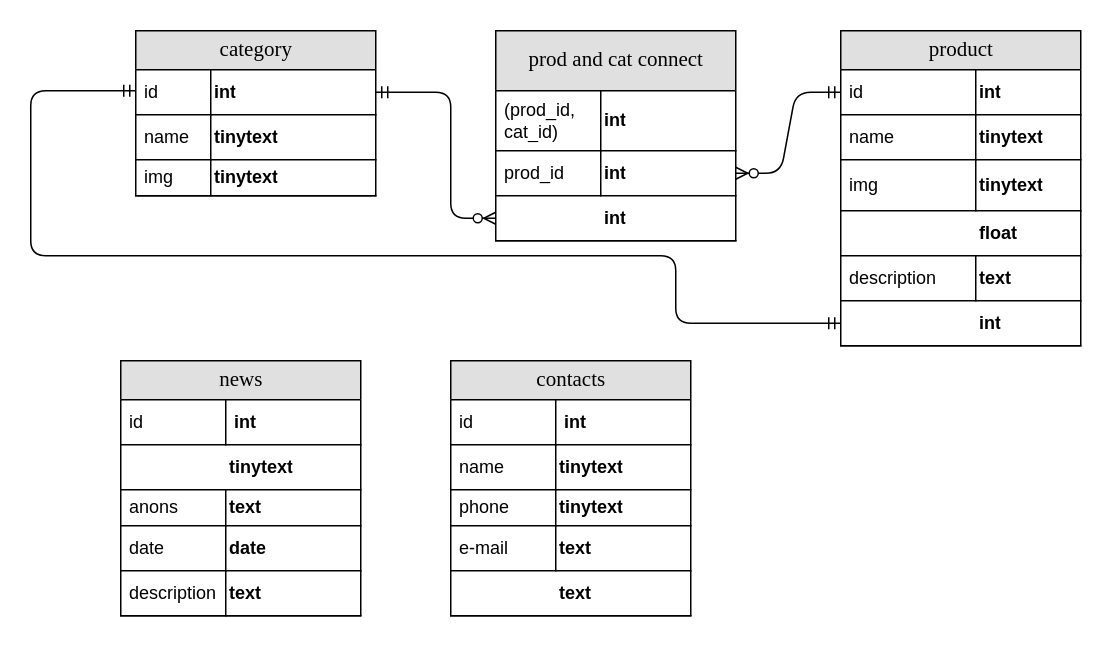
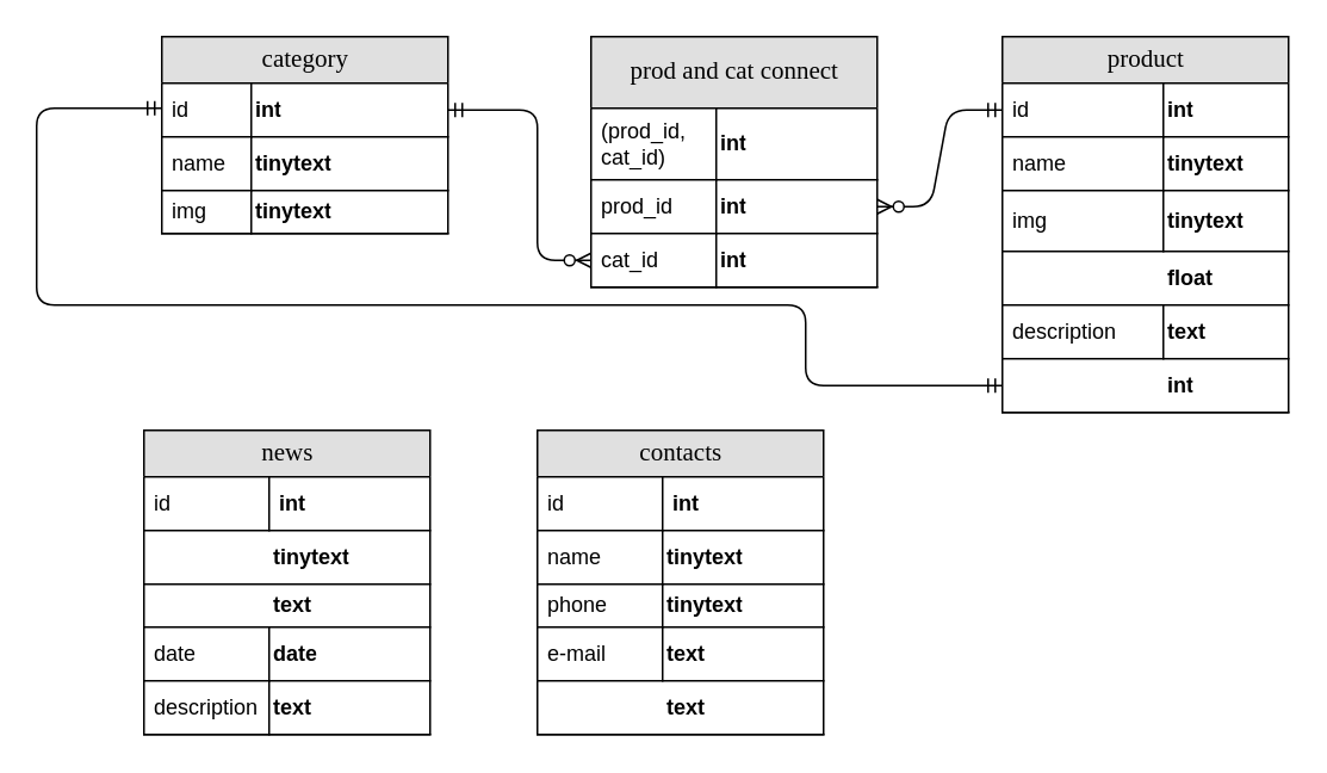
  <mxCell id="0" />
  <mxCell id="1" parent="0" />
  <mxCell id="2" value="" style="edgeStyle=orthogonalEdgeStyle;html=1;endArrow=ERmandOne;startArrow=ERzeroToMany;labelBackgroundColor=none;fontFamily=Verdana;fontSize=14;entryX=1;entryY=0.5;entryDx=0;entryDy=0;exitX=0;exitY=0.5;exitDx=0;exitDy=0;endFill=0;startFill=1;" parent="1" source="16" target="5" edge="1"><mxGeometry width="100" height="100" relative="1" as="geometry"><mxPoint x="300" y="160" as="sourcePoint" /><mxPoint x="420" y="101" as="targetPoint" /><Array as="points"><mxPoint x="300" y="145" /><mxPoint x="300" y="61" /></Array></mxGeometry></mxCell>
  <mxCell id="3" value="" style="edgeStyle=entityRelationEdgeStyle;html=1;endArrow=ERmandOne;startArrow=ERzeroToMany;labelBackgroundColor=none;fontFamily=Verdana;fontSize=14;exitX=1;exitY=0.5;entryX=0;entryY=0.5;exitDx=0;exitDy=0;startFill=1;endFill=0;entryDx=0;entryDy=0;" parent="1" source="14" target="19" edge="1"><mxGeometry width="100" height="100" relative="1" as="geometry"><mxPoint x="420" y="511" as="sourcePoint" /><mxPoint x="560" y="119" as="targetPoint" /></mxGeometry></mxCell>
  <mxCell id="4" value="category" style="swimlane;html=1;fontStyle=0;childLayout=stackLayout;horizontal=1;startSize=26;fillColor=#e0e0e0;horizontalStack=0;resizeParent=1;resizeLast=0;collapsible=1;marginBottom=0;swimlaneFillColor=#ffffff;align=center;rounded=0;shadow=0;comic=0;labelBackgroundColor=none;strokeWidth=1;fontFamily=Verdana;fontSize=14" parent="1" vertex="1"><mxGeometry x="90" y="20" width="160" height="110" as="geometry" /></mxCell>
  <mxCell id="5" value="&amp;nbsp; &amp;nbsp; &amp;nbsp;int" style="shape=partialRectangle;top=0;left=0;right=0;bottom=1;html=1;align=left;verticalAlign=middle;fillColor=none;spacingLeft=34;spacingRight=4;whiteSpace=wrap;overflow=hidden;rotatable=0;points=[[0,0.5],[1,0.5]];portConstraint=eastwest;dropTarget=0;fontStyle=1;" parent="4" vertex="1"><mxGeometry y="26" width="160" height="30" as="geometry" /></mxCell>
  <mxCell id="6" value="id" style="shape=partialRectangle;top=0;left=0;bottom=0;html=1;fillColor=none;align=left;verticalAlign=middle;spacingLeft=4;spacingRight=4;whiteSpace=wrap;overflow=hidden;rotatable=0;points=[];portConstraint=eastwest;part=1;" parent="5" vertex="1" connectable="0"><mxGeometry width="50" height="30" as="geometry" /></mxCell>
  <mxCell id="7" value="&amp;nbsp; &amp;nbsp; &amp;nbsp;tinytext" style="shape=partialRectangle;top=0;left=0;right=0;bottom=1;html=1;align=left;verticalAlign=middle;fillColor=none;spacingLeft=34;spacingRight=4;whiteSpace=wrap;overflow=hidden;rotatable=0;points=[[0,0.5],[1,0.5]];portConstraint=eastwest;dropTarget=0;fontStyle=1;" parent="4" vertex="1"><mxGeometry y="56" width="160" height="30" as="geometry" /></mxCell>
  <mxCell id="8" value="name" style="shape=partialRectangle;top=0;left=0;bottom=0;html=1;fillColor=none;align=left;verticalAlign=middle;spacingLeft=4;spacingRight=4;whiteSpace=wrap;overflow=hidden;rotatable=0;points=[];portConstraint=eastwest;part=1;" parent="7" vertex="1" connectable="0"><mxGeometry width="50" height="30" as="geometry" /></mxCell>
  <mxCell id="9" value="&amp;nbsp; &amp;nbsp; &amp;nbsp;tinytext" style="shape=partialRectangle;top=0;left=0;right=0;bottom=1;html=1;align=left;verticalAlign=middle;fillColor=none;spacingLeft=34;spacingRight=4;whiteSpace=wrap;overflow=hidden;rotatable=0;points=[[0,0.5],[1,0.5]];portConstraint=eastwest;dropTarget=0;fontStyle=1;" parent="4" vertex="1"><mxGeometry y="86" width="160" height="24" as="geometry" /></mxCell>
  <mxCell id="10" value="img" style="shape=partialRectangle;top=0;left=0;bottom=0;html=1;fillColor=none;align=left;verticalAlign=middle;spacingLeft=4;spacingRight=4;whiteSpace=wrap;overflow=hidden;rotatable=0;points=[];portConstraint=eastwest;part=1;" parent="9" vertex="1" connectable="0"><mxGeometry width="50" height="24" as="geometry" /></mxCell>
  <mxCell id="11" value="prod and cat connect" style="swimlane;html=1;fontStyle=0;childLayout=stackLayout;horizontal=1;startSize=40;fillColor=#e0e0e0;horizontalStack=0;resizeParent=1;resizeLast=0;collapsible=1;marginBottom=0;swimlaneFillColor=#ffffff;align=center;rounded=0;shadow=0;comic=0;labelBackgroundColor=none;strokeWidth=1;fontFamily=Verdana;fontSize=14;swimlaneLine=1;" parent="1" vertex="1"><mxGeometry x="330" y="20" width="160" height="140" as="geometry" /></mxCell>
  <mxCell id="12" value="&amp;nbsp; &amp;nbsp; &amp;nbsp; &amp;nbsp; &amp;nbsp; &amp;nbsp;int" style="shape=partialRectangle;top=0;left=0;right=0;bottom=1;html=1;align=left;verticalAlign=middle;fillColor=none;spacingLeft=34;spacingRight=4;whiteSpace=wrap;overflow=hidden;rotatable=0;points=[[0,0.5],[1,0.5]];portConstraint=eastwest;dropTarget=0;fontStyle=1;" parent="11" vertex="1"><mxGeometry y="40" width="160" height="40" as="geometry" /></mxCell>
  <mxCell id="13" value="(prod_id, cat_id)" style="shape=partialRectangle;top=0;left=0;bottom=0;html=1;fillColor=none;align=left;verticalAlign=middle;spacingLeft=4;spacingRight=4;whiteSpace=wrap;overflow=hidden;rotatable=0;points=[];portConstraint=eastwest;part=1;" parent="12" vertex="1" connectable="0"><mxGeometry width="70" height="40" as="geometry" /></mxCell>
  <mxCell id="14" value="&amp;nbsp; &amp;nbsp; &amp;nbsp; &amp;nbsp; &amp;nbsp; &amp;nbsp;int" style="shape=partialRectangle;top=0;left=0;right=0;bottom=1;html=1;align=left;verticalAlign=middle;fillColor=none;spacingLeft=34;spacingRight=4;whiteSpace=wrap;overflow=hidden;rotatable=0;points=[[0,0.5],[1,0.5]];portConstraint=eastwest;dropTarget=0;fontStyle=1;" parent="11" vertex="1"><mxGeometry y="80" width="160" height="30" as="geometry" /></mxCell>
  <mxCell id="15" value="prod_id" style="shape=partialRectangle;top=0;left=0;bottom=0;html=1;fillColor=none;align=left;verticalAlign=middle;spacingLeft=4;spacingRight=4;whiteSpace=wrap;overflow=hidden;rotatable=0;points=[];portConstraint=eastwest;part=1;" parent="14" vertex="1" connectable="0"><mxGeometry width="70" height="30" as="geometry" /></mxCell>
  <mxCell id="16" value="&amp;nbsp; &amp;nbsp; &amp;nbsp; &amp;nbsp; &amp;nbsp; &amp;nbsp;int" style="shape=partialRectangle;top=0;left=0;right=0;bottom=1;html=1;align=left;verticalAlign=middle;fillColor=none;spacingLeft=34;spacingRight=4;whiteSpace=wrap;overflow=hidden;rotatable=0;points=[[0,0.5],[1,0.5]];portConstraint=eastwest;dropTarget=0;fontStyle=1;" parent="11" vertex="1"><mxGeometry y="110" width="160" height="30" as="geometry" /></mxCell>
+ <mxCell id="17" value="cat_id" style="shape=partialRectangle;top=0;left=0;bottom=0;html=1;fillColor=none;align=left;verticalAlign=middle;spacingLeft=4;spacingRight=4;whiteSpace=wrap;overflow=hidden;rotatable=0;points=[];portConstraint=eastwest;part=1;" parent="16" vertex="1" connectable="0"><mxGeometry width="70" height="30" as="geometry" /></mxCell>
  <mxCell id="18" value="product" style="swimlane;html=1;fontStyle=0;childLayout=stackLayout;horizontal=1;startSize=26;fillColor=#e0e0e0;horizontalStack=0;resizeParent=1;resizeLast=0;collapsible=1;marginBottom=0;swimlaneFillColor=#ffffff;align=center;rounded=0;shadow=0;comic=0;labelBackgroundColor=none;strokeWidth=1;fontFamily=Verdana;fontSize=14" parent="1" vertex="1"><mxGeometry x="560" y="20" width="160" height="210" as="geometry" /></mxCell>
  <mxCell id="19" value="&amp;nbsp; &amp;nbsp; &amp;nbsp; &amp;nbsp; &amp;nbsp; &amp;nbsp; &amp;nbsp; &amp;nbsp; &amp;nbsp;int" style="shape=partialRectangle;top=0;left=0;right=0;bottom=1;html=1;align=left;verticalAlign=middle;fillColor=none;spacingLeft=34;spacingRight=4;whiteSpace=wrap;overflow=hidden;rotatable=0;points=[[0,0.5],[1,0.5]];portConstraint=eastwest;dropTarget=0;fontStyle=1;" parent="18" vertex="1"><mxGeometry y="26" width="160" height="30" as="geometry" /></mxCell>
  <mxCell id="20" value="id" style="shape=partialRectangle;top=0;left=0;bottom=0;html=1;fillColor=none;align=left;verticalAlign=middle;spacingLeft=4;spacingRight=4;whiteSpace=wrap;overflow=hidden;rotatable=0;points=[];portConstraint=eastwest;part=1;" parent="19" vertex="1" connectable="0"><mxGeometry width="90" height="30" as="geometry" /></mxCell>
  <mxCell id="21" value="&amp;nbsp; &amp;nbsp; &amp;nbsp; &amp;nbsp; &amp;nbsp; &amp;nbsp; &amp;nbsp; &amp;nbsp; &amp;nbsp;tinytext" style="shape=partialRectangle;top=0;left=0;right=0;bottom=1;html=1;align=left;verticalAlign=middle;fillColor=none;spacingLeft=34;spacingRight=4;whiteSpace=wrap;overflow=hidden;rotatable=0;points=[[0,0.5],[1,0.5]];portConstraint=eastwest;dropTarget=0;fontStyle=1;" parent="18" vertex="1"><mxGeometry y="56" width="160" height="30" as="geometry" /></mxCell>
  <mxCell id="22" value="name" style="shape=partialRectangle;top=0;left=0;bottom=0;html=1;fillColor=none;align=left;verticalAlign=middle;spacingLeft=4;spacingRight=4;whiteSpace=wrap;overflow=hidden;rotatable=0;points=[];portConstraint=eastwest;part=1;" parent="21" vertex="1" connectable="0"><mxGeometry width="90" height="30" as="geometry" /></mxCell>
  <mxCell id="23" value="&amp;nbsp; &amp;nbsp; &amp;nbsp; &amp;nbsp; &amp;nbsp; &amp;nbsp; &amp;nbsp; &amp;nbsp; &amp;nbsp;tinytext" style="shape=partialRectangle;top=0;left=0;right=0;bottom=1;html=1;align=left;verticalAlign=middle;fillColor=none;spacingLeft=34;spacingRight=4;whiteSpace=wrap;overflow=hidden;rotatable=0;points=[[0,0.5],[1,0.5]];portConstraint=eastwest;dropTarget=0;fontStyle=1;" parent="18" vertex="1"><mxGeometry y="86" width="160" height="34" as="geometry" /></mxCell>
  <mxCell id="24" value="img" style="shape=partialRectangle;top=0;left=0;bottom=0;html=1;fillColor=none;align=left;verticalAlign=middle;spacingLeft=4;spacingRight=4;whiteSpace=wrap;overflow=hidden;rotatable=0;points=[];portConstraint=eastwest;part=1;" parent="23" vertex="1" connectable="0"><mxGeometry width="90" height="34" as="geometry" /></mxCell>
  <mxCell id="25" value="&amp;nbsp; &amp;nbsp; &amp;nbsp; &amp;nbsp; &amp;nbsp; &amp;nbsp; &amp;nbsp; &amp;nbsp; &amp;nbsp;float" style="shape=partialRectangle;top=0;left=0;right=0;bottom=1;html=1;align=left;verticalAlign=middle;fillColor=none;spacingLeft=34;spacingRight=4;whiteSpace=wrap;overflow=hidden;rotatable=0;points=[[0,0.5],[1,0.5]];portConstraint=eastwest;dropTarget=0;fontStyle=1;" parent="18" vertex="1"><mxGeometry y="120" width="160" height="30" as="geometry" /></mxCell>
  <mxCell id="26" value="&amp;nbsp; &amp;nbsp; &amp;nbsp; &amp;nbsp; &amp;nbsp; &amp;nbsp; &amp;nbsp; &amp;nbsp; &amp;nbsp;text" style="shape=partialRectangle;top=0;left=0;right=0;bottom=1;html=1;align=left;verticalAlign=middle;fillColor=none;spacingLeft=34;spacingRight=4;whiteSpace=wrap;overflow=hidden;rotatable=0;points=[[0,0.5],[1,0.5]];portConstraint=eastwest;dropTarget=0;fontStyle=1;" parent="18" vertex="1"><mxGeometry y="150" width="160" height="30" as="geometry" /></mxCell>
  <mxCell id="27" value="description" style="shape=partialRectangle;top=0;left=0;bottom=0;html=1;fillColor=none;align=left;verticalAlign=middle;spacingLeft=4;spacingRight=4;whiteSpace=wrap;overflow=hidden;rotatable=0;points=[];portConstraint=eastwest;part=1;" parent="26" vertex="1" connectable="0"><mxGeometry width="90" height="30" as="geometry" /></mxCell>
  <mxCell id="28" value="&amp;nbsp; &amp;nbsp; &amp;nbsp; &amp;nbsp; &amp;nbsp; &amp;nbsp; &amp;nbsp; &amp;nbsp; &amp;nbsp;int" style="shape=partialRectangle;top=0;left=0;right=0;bottom=1;html=1;align=left;verticalAlign=middle;fillColor=none;spacingLeft=34;spacingRight=4;whiteSpace=wrap;overflow=hidden;rotatable=0;points=[[0,0.5],[1,0.5]];portConstraint=eastwest;dropTarget=0;fontStyle=1;" parent="18" vertex="1"><mxGeometry y="180" width="160" height="30" as="geometry" /></mxCell>
  <mxCell id="29" value="news" style="swimlane;html=1;fontStyle=0;childLayout=stackLayout;horizontal=1;startSize=26;fillColor=#e0e0e0;horizontalStack=0;resizeParent=1;resizeLast=0;collapsible=1;marginBottom=0;swimlaneFillColor=#ffffff;align=center;rounded=0;shadow=0;comic=0;labelBackgroundColor=none;strokeWidth=1;fontFamily=Verdana;fontSize=14" parent="1" vertex="1"><mxGeometry x="80" y="240" width="160" height="170" as="geometry" /></mxCell>
  <mxCell id="30" value="&amp;nbsp; &amp;nbsp; &amp;nbsp; &amp;nbsp; &amp;nbsp; &amp;nbsp; int" style="shape=partialRectangle;top=0;left=0;right=0;bottom=1;html=1;align=left;verticalAlign=middle;fillColor=none;spacingLeft=34;spacingRight=4;whiteSpace=wrap;overflow=hidden;rotatable=0;points=[[0,0.5],[1,0.5]];portConstraint=eastwest;dropTarget=0;fontStyle=1;" parent="29" vertex="1"><mxGeometry y="26" width="160" height="30" as="geometry" /></mxCell>
  <mxCell id="31" value="id" style="shape=partialRectangle;top=0;left=0;bottom=0;html=1;fillColor=none;align=left;verticalAlign=middle;spacingLeft=4;spacingRight=4;whiteSpace=wrap;overflow=hidden;rotatable=0;points=[];portConstraint=eastwest;part=1;" parent="30" vertex="1" connectable="0"><mxGeometry width="70" height="30" as="geometry" /></mxCell>
  <mxCell id="32" value="&amp;nbsp; &amp;nbsp; &amp;nbsp; &amp;nbsp; &amp;nbsp; &amp;nbsp;tinytext" style="shape=partialRectangle;top=0;left=0;right=0;bottom=1;html=1;align=left;verticalAlign=middle;fillColor=none;spacingLeft=34;spacingRight=4;whiteSpace=wrap;overflow=hidden;rotatable=0;points=[[0,0.5],[1,0.5]];portConstraint=eastwest;dropTarget=0;fontStyle=1;" parent="29" vertex="1"><mxGeometry y="56" width="160" height="30" as="geometry" /></mxCell>
  <mxCell id="33" value="&amp;nbsp; &amp;nbsp; &amp;nbsp; &amp;nbsp; &amp;nbsp; &amp;nbsp;text" style="shape=partialRectangle;top=0;left=0;right=0;bottom=1;html=1;align=left;verticalAlign=middle;fillColor=none;spacingLeft=34;spacingRight=4;whiteSpace=wrap;overflow=hidden;rotatable=0;points=[[0,0.5],[1,0.5]];portConstraint=eastwest;dropTarget=0;fontStyle=1;" parent="29" vertex="1"><mxGeometry y="86" width="160" height="24" as="geometry" /></mxCell>
- <mxCell id="34" value="anons" style="shape=partialRectangle;top=0;left=0;bottom=0;html=1;fillColor=none;align=left;verticalAlign=middle;spacingLeft=4;spacingRight=4;whiteSpace=wrap;overflow=hidden;rotatable=0;points=[];portConstraint=eastwest;part=1;" parent="33" vertex="1" connectable="0"><mxGeometry width="70" height="24" as="geometry" /></mxCell>
  <mxCell id="35" value="&amp;nbsp; &amp;nbsp; &amp;nbsp; &amp;nbsp; &amp;nbsp; &amp;nbsp;date" style="shape=partialRectangle;top=0;left=0;right=0;bottom=1;html=1;align=left;verticalAlign=middle;fillColor=none;spacingLeft=34;spacingRight=4;whiteSpace=wrap;overflow=hidden;rotatable=0;points=[[0,0.5],[1,0.5]];portConstraint=eastwest;dropTarget=0;fontStyle=1;" parent="29" vertex="1"><mxGeometry y="110" width="160" height="30" as="geometry" /></mxCell>
  <mxCell id="36" value="date" style="shape=partialRectangle;top=0;left=0;bottom=0;html=1;fillColor=none;align=left;verticalAlign=middle;spacingLeft=4;spacingRight=4;whiteSpace=wrap;overflow=hidden;rotatable=0;points=[];portConstraint=eastwest;part=1;" parent="35" vertex="1" connectable="0"><mxGeometry width="70" height="30" as="geometry" /></mxCell>
  <mxCell id="37" value="&amp;nbsp; &amp;nbsp; &amp;nbsp; &amp;nbsp; &amp;nbsp; &amp;nbsp;text" style="shape=partialRectangle;top=0;left=0;right=0;bottom=1;html=1;align=left;verticalAlign=middle;fillColor=none;spacingLeft=34;spacingRight=4;whiteSpace=wrap;overflow=hidden;rotatable=0;points=[[0,0.5],[1,0.5]];portConstraint=eastwest;dropTarget=0;fontStyle=1;" parent="29" vertex="1"><mxGeometry y="140" width="160" height="30" as="geometry" /></mxCell>
  <mxCell id="38" value="description" style="shape=partialRectangle;top=0;left=0;bottom=0;html=1;fillColor=none;align=left;verticalAlign=middle;spacingLeft=4;spacingRight=4;whiteSpace=wrap;overflow=hidden;rotatable=0;points=[];portConstraint=eastwest;part=1;" parent="37" vertex="1" connectable="0"><mxGeometry width="70" height="30" as="geometry" /></mxCell>
  <mxCell id="39" value="contacts" style="swimlane;html=1;fontStyle=0;childLayout=stackLayout;horizontal=1;startSize=26;fillColor=#e0e0e0;horizontalStack=0;resizeParent=1;resizeLast=0;collapsible=1;marginBottom=0;swimlaneFillColor=#ffffff;align=center;rounded=0;shadow=0;comic=0;labelBackgroundColor=none;strokeWidth=1;fontFamily=Verdana;fontSize=14" parent="1" vertex="1"><mxGeometry x="300" y="240" width="160" height="170" as="geometry" /></mxCell>
  <mxCell id="40" value="&amp;nbsp; &amp;nbsp; &amp;nbsp; &amp;nbsp; &amp;nbsp; &amp;nbsp; int" style="shape=partialRectangle;top=0;left=0;right=0;bottom=1;html=1;align=left;verticalAlign=middle;fillColor=none;spacingLeft=34;spacingRight=4;whiteSpace=wrap;overflow=hidden;rotatable=0;points=[[0,0.5],[1,0.5]];portConstraint=eastwest;dropTarget=0;fontStyle=1;" parent="39" vertex="1"><mxGeometry y="26" width="160" height="30" as="geometry" /></mxCell>
  <mxCell id="41" value="id" style="shape=partialRectangle;top=0;left=0;bottom=0;html=1;fillColor=none;align=left;verticalAlign=middle;spacingLeft=4;spacingRight=4;whiteSpace=wrap;overflow=hidden;rotatable=0;points=[];portConstraint=eastwest;part=1;" parent="40" vertex="1" connectable="0"><mxGeometry width="70" height="30" as="geometry" /></mxCell>
  <mxCell id="42" value="&amp;nbsp; &amp;nbsp; &amp;nbsp; &amp;nbsp; &amp;nbsp; &amp;nbsp;tinytext" style="shape=partialRectangle;top=0;left=0;right=0;bottom=1;html=1;align=left;verticalAlign=middle;fillColor=none;spacingLeft=34;spacingRight=4;whiteSpace=wrap;overflow=hidden;rotatable=0;points=[[0,0.5],[1,0.5]];portConstraint=eastwest;dropTarget=0;fontStyle=1;" parent="39" vertex="1"><mxGeometry y="56" width="160" height="30" as="geometry" /></mxCell>
  <mxCell id="43" value="name" style="shape=partialRectangle;top=0;left=0;bottom=0;html=1;fillColor=none;align=left;verticalAlign=middle;spacingLeft=4;spacingRight=4;whiteSpace=wrap;overflow=hidden;rotatable=0;points=[];portConstraint=eastwest;part=1;" parent="42" vertex="1" connectable="0"><mxGeometry width="70" height="30" as="geometry" /></mxCell>
  <mxCell id="44" value="&amp;nbsp; &amp;nbsp; &amp;nbsp; &amp;nbsp; &amp;nbsp; &amp;nbsp;tinytext" style="shape=partialRectangle;top=0;left=0;right=0;bottom=1;html=1;align=left;verticalAlign=middle;fillColor=none;spacingLeft=34;spacingRight=4;whiteSpace=wrap;overflow=hidden;rotatable=0;points=[[0,0.5],[1,0.5]];portConstraint=eastwest;dropTarget=0;fontStyle=1;" parent="39" vertex="1"><mxGeometry y="86" width="160" height="24" as="geometry" /></mxCell>
  <mxCell id="45" value="phone" style="shape=partialRectangle;top=0;left=0;bottom=0;html=1;fillColor=none;align=left;verticalAlign=middle;spacingLeft=4;spacingRight=4;whiteSpace=wrap;overflow=hidden;rotatable=0;points=[];portConstraint=eastwest;part=1;" parent="44" vertex="1" connectable="0"><mxGeometry width="70" height="24" as="geometry" /></mxCell>
  <mxCell id="46" value="&amp;nbsp; &amp;nbsp; &amp;nbsp; &amp;nbsp; &amp;nbsp; &amp;nbsp;text" style="shape=partialRectangle;top=0;left=0;right=0;bottom=1;html=1;align=left;verticalAlign=middle;fillColor=none;spacingLeft=34;spacingRight=4;whiteSpace=wrap;overflow=hidden;rotatable=0;points=[[0,0.5],[1,0.5]];portConstraint=eastwest;dropTarget=0;fontStyle=1;" parent="39" vertex="1"><mxGeometry y="110" width="160" height="30" as="geometry" /></mxCell>
  <mxCell id="47" value="e-mail" style="shape=partialRectangle;top=0;left=0;bottom=0;html=1;fillColor=none;align=left;verticalAlign=middle;spacingLeft=4;spacingRight=4;whiteSpace=wrap;overflow=hidden;rotatable=0;points=[];portConstraint=eastwest;part=1;" parent="46" vertex="1" connectable="0"><mxGeometry width="70" height="30" as="geometry" /></mxCell>
  <mxCell id="48" value="&amp;nbsp; &amp;nbsp; &amp;nbsp; &amp;nbsp; &amp;nbsp; &amp;nbsp;text" style="shape=partialRectangle;top=0;left=0;right=0;bottom=1;html=1;align=left;verticalAlign=middle;fillColor=none;spacingLeft=34;spacingRight=4;whiteSpace=wrap;overflow=hidden;rotatable=0;points=[[0,0.5],[1,0.5]];portConstraint=eastwest;dropTarget=0;fontStyle=1;" parent="39" vertex="1"><mxGeometry y="140" width="160" height="30" as="geometry" /></mxCell>
  <mxCell id="49" value="" style="edgeStyle=orthogonalEdgeStyle;html=1;endArrow=ERmandOne;startArrow=ERmandOne;labelBackgroundColor=none;fontFamily=Verdana;fontSize=14;entryX=0;entryY=0.5;startFill=0;endFill=0;entryDx=0;entryDy=0;" edge="1" parent="1" source="5" target="28"><mxGeometry width="100" height="100" relative="1" as="geometry"><mxPoint x="80" y="70" as="sourcePoint" /><mxPoint x="560" y="220" as="targetPoint" /><Array as="points"><mxPoint x="20" y="60" /><mxPoint x="20" y="170" /><mxPoint x="450" y="170" /><mxPoint x="450" y="215" /></Array></mxGeometry></mxCell>
